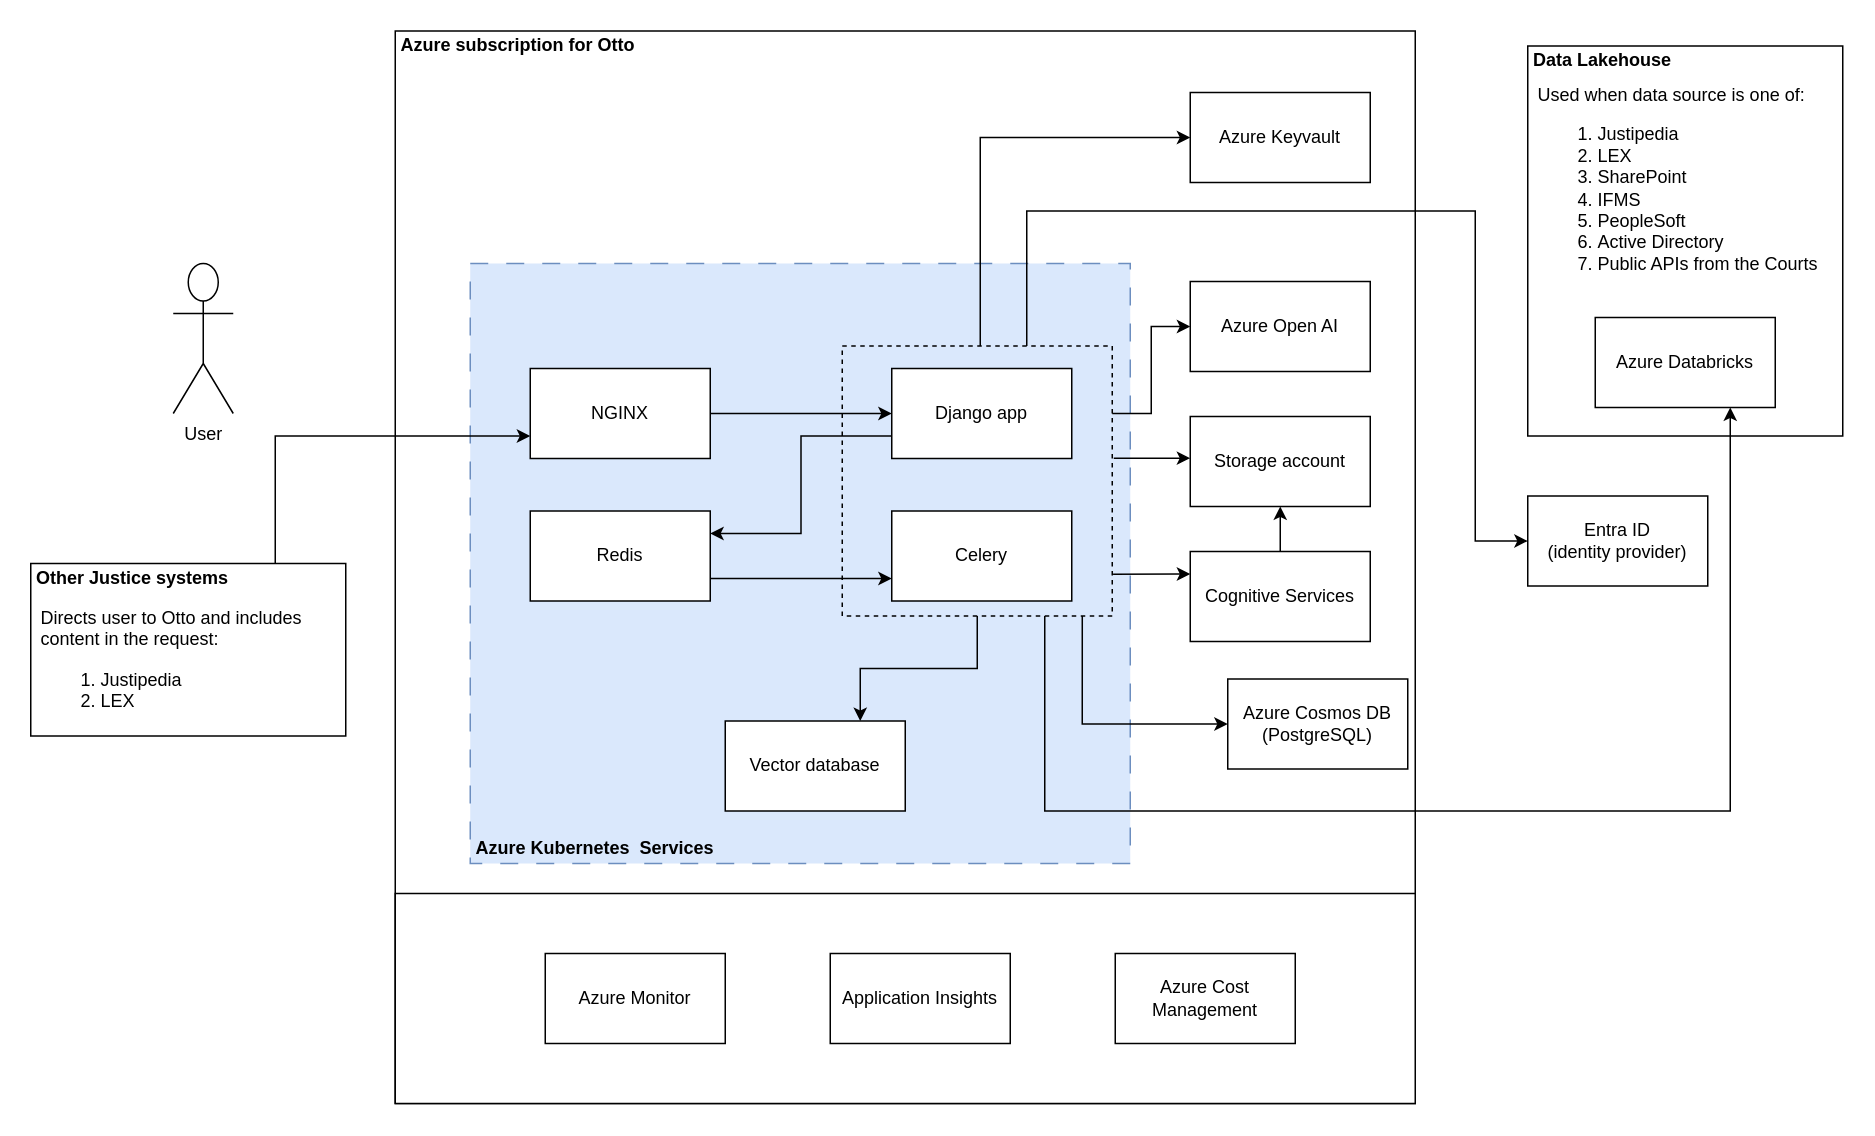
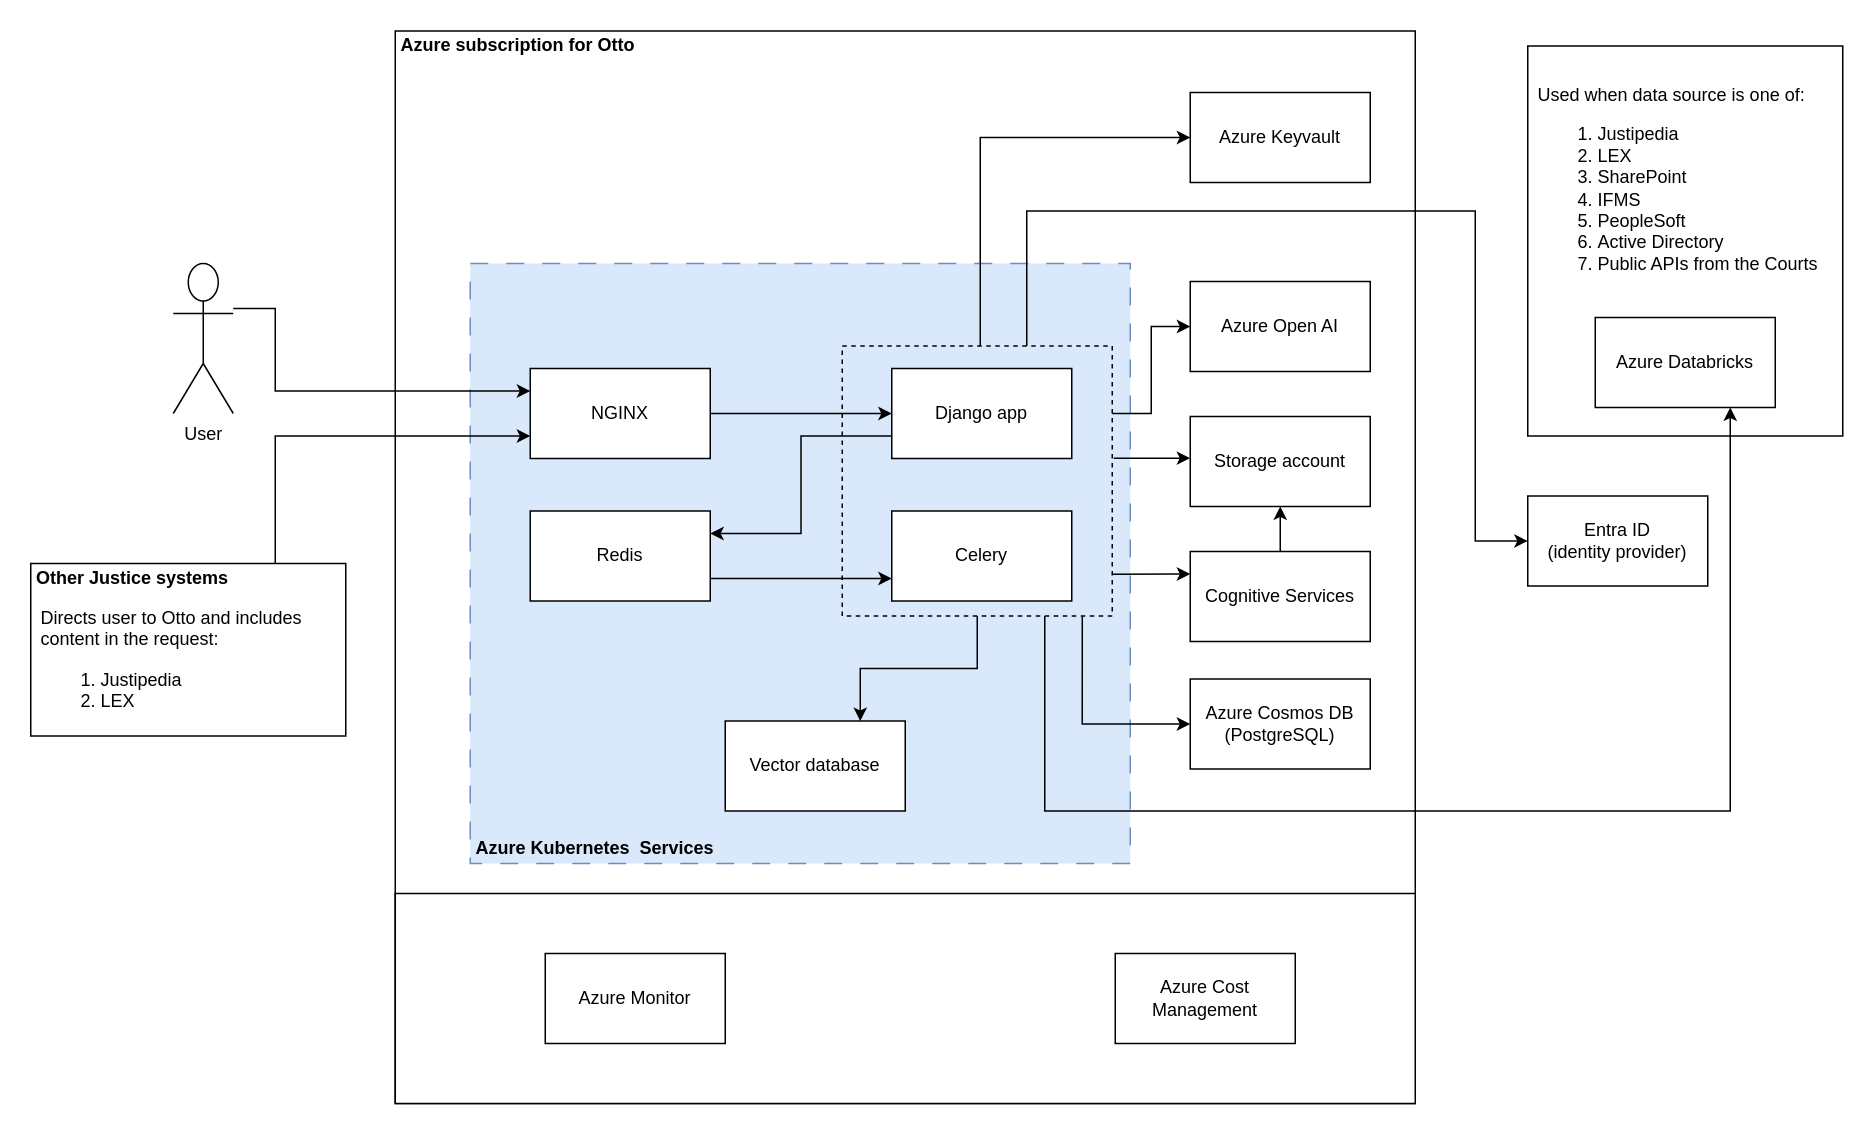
  <mxCell id="0" />
  <mxCell id="1" parent="0" />
  <mxCell id="2" value="" style="rounded=0;whiteSpace=wrap;html=1;" parent="1" vertex="1"><mxGeometry x="263" y="20" width="680" height="715" as="geometry" /></mxCell>
  <mxCell id="3" value="" style="rounded=0;whiteSpace=wrap;html=1;fillColor=#dae8fc;strokeColor=#6c8ebf;dashed=1;dashPattern=12 12;" parent="1" vertex="1"><mxGeometry x="313" y="175" width="440" height="400" as="geometry" /></mxCell>
  <mxCell id="4" value="" style="whiteSpace=wrap;html=1;aspect=fixed;fillColor=none;dashed=1;" parent="1" vertex="1"><mxGeometry x="561" y="230" width="180" height="180" as="geometry" /></mxCell>
  <mxCell id="5" value="" style="rounded=0;whiteSpace=wrap;html=1;strokeColor=#000000;" parent="1" vertex="1"><mxGeometry x="20" y="375" width="210" height="115" as="geometry" /></mxCell>
  <mxCell id="6" value="" style="rounded=0;whiteSpace=wrap;html=1;" parent="1" vertex="1"><mxGeometry x="1018" y="30" width="210" height="260" as="geometry" /></mxCell>
+ <mxCell id="7" style="edgeStyle=orthogonalEdgeStyle;rounded=0;orthogonalLoop=1;jettySize=auto;html=1;entryX=0;entryY=0.25;entryDx=0;entryDy=0;" parent="1" source="8" target="37" edge="1"><mxGeometry relative="1" as="geometry"><Array as="points"><mxPoint x="183" y="205" /><mxPoint x="183" y="260" /></Array></mxGeometry></mxCell>
  <mxCell id="8" value="User" style="shape=umlActor;verticalLabelPosition=bottom;verticalAlign=top;html=1;outlineConnect=0;" parent="1" vertex="1"><mxGeometry x="115" y="175" width="40" height="100" as="geometry" /></mxCell>
  <mxCell id="9" style="edgeStyle=orthogonalEdgeStyle;rounded=0;orthogonalLoop=1;jettySize=auto;html=1;exitX=0.75;exitY=1;exitDx=0;exitDy=0;entryX=0.75;entryY=1;entryDx=0;entryDy=0;" parent="1" source="4" target="27" edge="1"><mxGeometry relative="1" as="geometry"><Array as="points"><mxPoint x="696" y="540" /><mxPoint x="1153" y="540" /></Array><mxPoint x="973" y="90" as="targetPoint" /></mxGeometry></mxCell>
  <mxCell id="10" style="edgeStyle=orthogonalEdgeStyle;rounded=0;orthogonalLoop=1;jettySize=auto;html=1;entryX=0;entryY=0.5;entryDx=0;entryDy=0;" parent="1" target="13" edge="1"><mxGeometry relative="1" as="geometry"><mxPoint x="653" y="230" as="sourcePoint" /><Array as="points"><mxPoint x="653" y="91" /></Array></mxGeometry></mxCell>
  <mxCell id="11" style="edgeStyle=orthogonalEdgeStyle;rounded=0;orthogonalLoop=1;jettySize=auto;html=1;entryX=0;entryY=0.5;entryDx=0;entryDy=0;" parent="1" target="29" edge="1"><mxGeometry relative="1" as="geometry"><Array as="points"><mxPoint x="684" y="140" /><mxPoint x="983" y="140" /><mxPoint x="983" y="360" /></Array><mxPoint x="684" y="230" as="sourcePoint" /></mxGeometry></mxCell>
  <mxCell id="12" value="Django app" style="rounded=0;whiteSpace=wrap;html=1;" parent="1" vertex="1"><mxGeometry x="594" y="245" width="120" height="60" as="geometry" /></mxCell>
  <mxCell id="13" value="Azure Keyvault" style="rounded=0;whiteSpace=wrap;html=1;" parent="1" vertex="1"><mxGeometry x="793" y="61" width="120" height="60" as="geometry" /></mxCell>
- <mxCell id="14" value="Azure Cosmos DB (PostgreSQL)" style="rounded=0;whiteSpace=wrap;html=1;" parent="1" vertex="1"><mxGeometry x="818" y="452" width="120" height="60" as="geometry" /></mxCell>
+ <mxCell id="14" value="Azure Cosmos DB (PostgreSQL)" style="rounded=0;whiteSpace=wrap;html=1;" parent="1" vertex="1"><mxGeometry x="793" y="452" width="120" height="60" as="geometry" /></mxCell>
  <mxCell id="15" value="Storage account" style="rounded=0;whiteSpace=wrap;html=1;" parent="1" vertex="1"><mxGeometry x="793" y="277" width="120" height="60" as="geometry" /></mxCell>
  <mxCell id="16" style="edgeStyle=orthogonalEdgeStyle;rounded=0;orthogonalLoop=1;jettySize=auto;html=1;entryX=0;entryY=0.75;entryDx=0;entryDy=0;exitX=1;exitY=0.75;exitDx=0;exitDy=0;" parent="1" source="17" target="20" edge="1"><mxGeometry relative="1" as="geometry" /></mxCell>
  <mxCell id="17" value="Redis" style="rounded=0;whiteSpace=wrap;html=1;" parent="1" vertex="1"><mxGeometry x="353" y="340" width="120" height="60" as="geometry" /></mxCell>
  <mxCell id="18" style="edgeStyle=orthogonalEdgeStyle;rounded=0;orthogonalLoop=1;jettySize=auto;html=1;entryX=1;entryY=0.25;entryDx=0;entryDy=0;exitX=0;exitY=0.75;exitDx=0;exitDy=0;" parent="1" source="12" target="17" edge="1"><mxGeometry relative="1" as="geometry" /></mxCell>
  <mxCell id="19" style="edgeStyle=orthogonalEdgeStyle;rounded=0;orthogonalLoop=1;jettySize=auto;html=1;entryX=0.75;entryY=0;entryDx=0;entryDy=0;exitX=0.5;exitY=1;exitDx=0;exitDy=0;" parent="1" source="4" target="24" edge="1"><mxGeometry relative="1" as="geometry" /></mxCell>
  <mxCell id="20" value="Celery" style="rounded=0;whiteSpace=wrap;html=1;" parent="1" vertex="1"><mxGeometry x="594" y="340" width="120" height="60" as="geometry" /></mxCell>
  <mxCell id="21" value="Azure Open AI" style="rounded=0;whiteSpace=wrap;html=1;" parent="1" vertex="1"><mxGeometry x="793" y="187" width="120" height="60" as="geometry" /></mxCell>
  <mxCell id="22" style="edgeStyle=orthogonalEdgeStyle;rounded=0;orthogonalLoop=1;jettySize=auto;html=1;entryX=0.5;entryY=1;entryDx=0;entryDy=0;" parent="1" source="23" target="15" edge="1"><mxGeometry relative="1" as="geometry" /></mxCell>
  <mxCell id="23" value="Cognitive Services" style="rounded=0;whiteSpace=wrap;html=1;" parent="1" vertex="1"><mxGeometry x="793" y="367" width="120" height="60" as="geometry" /></mxCell>
  <mxCell id="24" value="Vector database" style="rounded=0;whiteSpace=wrap;html=1;" parent="1" vertex="1"><mxGeometry x="483" y="480" width="120" height="60" as="geometry" /></mxCell>
  <mxCell id="25" value="Azure Kubernetes&amp;nbsp; Services" style="text;html=1;align=left;verticalAlign=middle;whiteSpace=wrap;rounded=0;fontStyle=1" parent="1" vertex="1"><mxGeometry x="315" y="555" width="194" height="20" as="geometry" /></mxCell>
  <mxCell id="26" value="Azure subscription for Otto" style="text;html=1;align=left;verticalAlign=middle;whiteSpace=wrap;rounded=0;fontStyle=1" parent="1" vertex="1"><mxGeometry x="265" y="20" width="190" height="20" as="geometry" /></mxCell>
  <mxCell id="27" value="Azure Databricks" style="rounded=0;whiteSpace=wrap;html=1;" parent="1" vertex="1"><mxGeometry x="1063" y="211" width="120" height="60" as="geometry" /></mxCell>
- <mxCell id="28" value="Data Lakehouse" style="text;html=1;align=left;verticalAlign=middle;whiteSpace=wrap;rounded=0;fontStyle=1" parent="1" vertex="1"><mxGeometry x="1020" y="30" width="115" height="20" as="geometry" /></mxCell>
  <mxCell id="29" value="Entra ID&lt;br&gt;(identity provider)" style="rounded=0;whiteSpace=wrap;html=1;" parent="1" vertex="1"><mxGeometry x="1018" y="330" width="120" height="60" as="geometry" /></mxCell>
  <mxCell id="30" value="" style="rounded=0;whiteSpace=wrap;html=1;" parent="1" vertex="1"><mxGeometry x="263" y="595" width="680" height="140" as="geometry" /></mxCell>
  <mxCell id="31" value="Azure Monitor" style="rounded=0;whiteSpace=wrap;html=1;" parent="1" vertex="1"><mxGeometry x="363" y="635" width="120" height="60" as="geometry" /></mxCell>
- <mxCell id="32" value="Application Insights" style="rounded=0;whiteSpace=wrap;html=1;" parent="1" vertex="1"><mxGeometry x="553" y="635" width="120" height="60" as="geometry" /></mxCell>
  <mxCell id="33" value="Azure Cost Management" style="rounded=0;whiteSpace=wrap;html=1;" parent="1" vertex="1"><mxGeometry x="743" y="635" width="120" height="60" as="geometry" /></mxCell>
  <mxCell id="34" value="Used when data source is one of:&lt;br&gt;&lt;ol&gt;&lt;li&gt;Justipedia&lt;/li&gt;&lt;li&gt;LEX&lt;/li&gt;&lt;li&gt;SharePoint&lt;/li&gt;&lt;li&gt;IFMS&lt;/li&gt;&lt;li&gt;PeopleSoft&lt;/li&gt;&lt;li&gt;Active Directory&lt;/li&gt;&lt;li&gt;Public APIs from the Courts&lt;/li&gt;&lt;/ol&gt;" style="text;html=1;align=left;verticalAlign=middle;whiteSpace=wrap;rounded=0;" parent="1" vertex="1"><mxGeometry x="1023" y="50" width="200" height="150" as="geometry" /></mxCell>
  <mxCell id="35" value="" style="edgeStyle=orthogonalEdgeStyle;rounded=0;orthogonalLoop=1;jettySize=auto;html=1;entryX=0;entryY=0.75;entryDx=0;entryDy=0;" parent="1" target="37" edge="1"><mxGeometry relative="1" as="geometry"><mxPoint x="183" y="375" as="sourcePoint" /><Array as="points"><mxPoint x="183" y="375" /><mxPoint x="183" y="290" /></Array><mxPoint x="383" y="290" as="targetPoint" /></mxGeometry></mxCell>
  <mxCell id="36" style="edgeStyle=orthogonalEdgeStyle;rounded=0;orthogonalLoop=1;jettySize=auto;html=1;" parent="1" source="37" target="12" edge="1"><mxGeometry relative="1" as="geometry" /></mxCell>
  <mxCell id="37" value="NGINX" style="rounded=0;whiteSpace=wrap;html=1;" parent="1" vertex="1"><mxGeometry x="353" y="245" width="120" height="60" as="geometry" /></mxCell>
  <mxCell id="38" value="Directs user to Otto and includes content in the request:&lt;br&gt;&lt;ol&gt;&lt;li&gt;Justipedia&lt;/li&gt;&lt;li&gt;LEX&lt;/li&gt;&lt;/ol&gt;" style="text;html=1;align=left;verticalAlign=middle;whiteSpace=wrap;rounded=0;" parent="1" vertex="1"><mxGeometry x="25" y="400" width="200" height="90" as="geometry" /></mxCell>
  <mxCell id="39" value="Other Justice systems" style="text;html=1;align=left;verticalAlign=middle;whiteSpace=wrap;rounded=0;fontStyle=1" parent="1" vertex="1"><mxGeometry x="22" y="375" width="145" height="20" as="geometry" /></mxCell>
  <mxCell id="40" style="edgeStyle=orthogonalEdgeStyle;rounded=0;orthogonalLoop=1;jettySize=auto;html=1;exitX=1;exitY=0.25;exitDx=0;exitDy=0;entryX=0;entryY=0.5;entryDx=0;entryDy=0;" parent="1" source="4" target="21" edge="1"><mxGeometry relative="1" as="geometry" /></mxCell>
  <mxCell id="41" style="edgeStyle=orthogonalEdgeStyle;rounded=0;orthogonalLoop=1;jettySize=auto;html=1;exitX=0.889;exitY=1;exitDx=0;exitDy=0;entryX=0;entryY=0.5;entryDx=0;entryDy=0;exitPerimeter=0;" parent="1" source="4" target="14" edge="1"><mxGeometry relative="1" as="geometry" /></mxCell>
  <mxCell id="42" value="" style="endArrow=classic;html=1;rounded=0;exitX=1.003;exitY=0.845;exitDx=0;exitDy=0;exitPerimeter=0;entryX=0;entryY=0.25;entryDx=0;entryDy=0;" parent="1" source="4" target="23" edge="1"><mxGeometry width="50" height="50" relative="1" as="geometry"><mxPoint x="593" y="310" as="sourcePoint" /><mxPoint x="643" y="260" as="targetPoint" /></mxGeometry></mxCell>
  <mxCell id="43" value="" style="endArrow=classic;html=1;rounded=0;exitX=1.003;exitY=0.845;exitDx=0;exitDy=0;exitPerimeter=0;entryX=0;entryY=0.25;entryDx=0;entryDy=0;" parent="1" edge="1"><mxGeometry width="50" height="50" relative="1" as="geometry"><mxPoint x="742" y="304.77" as="sourcePoint" /><mxPoint x="793" y="304.77" as="targetPoint" /></mxGeometry></mxCell>
